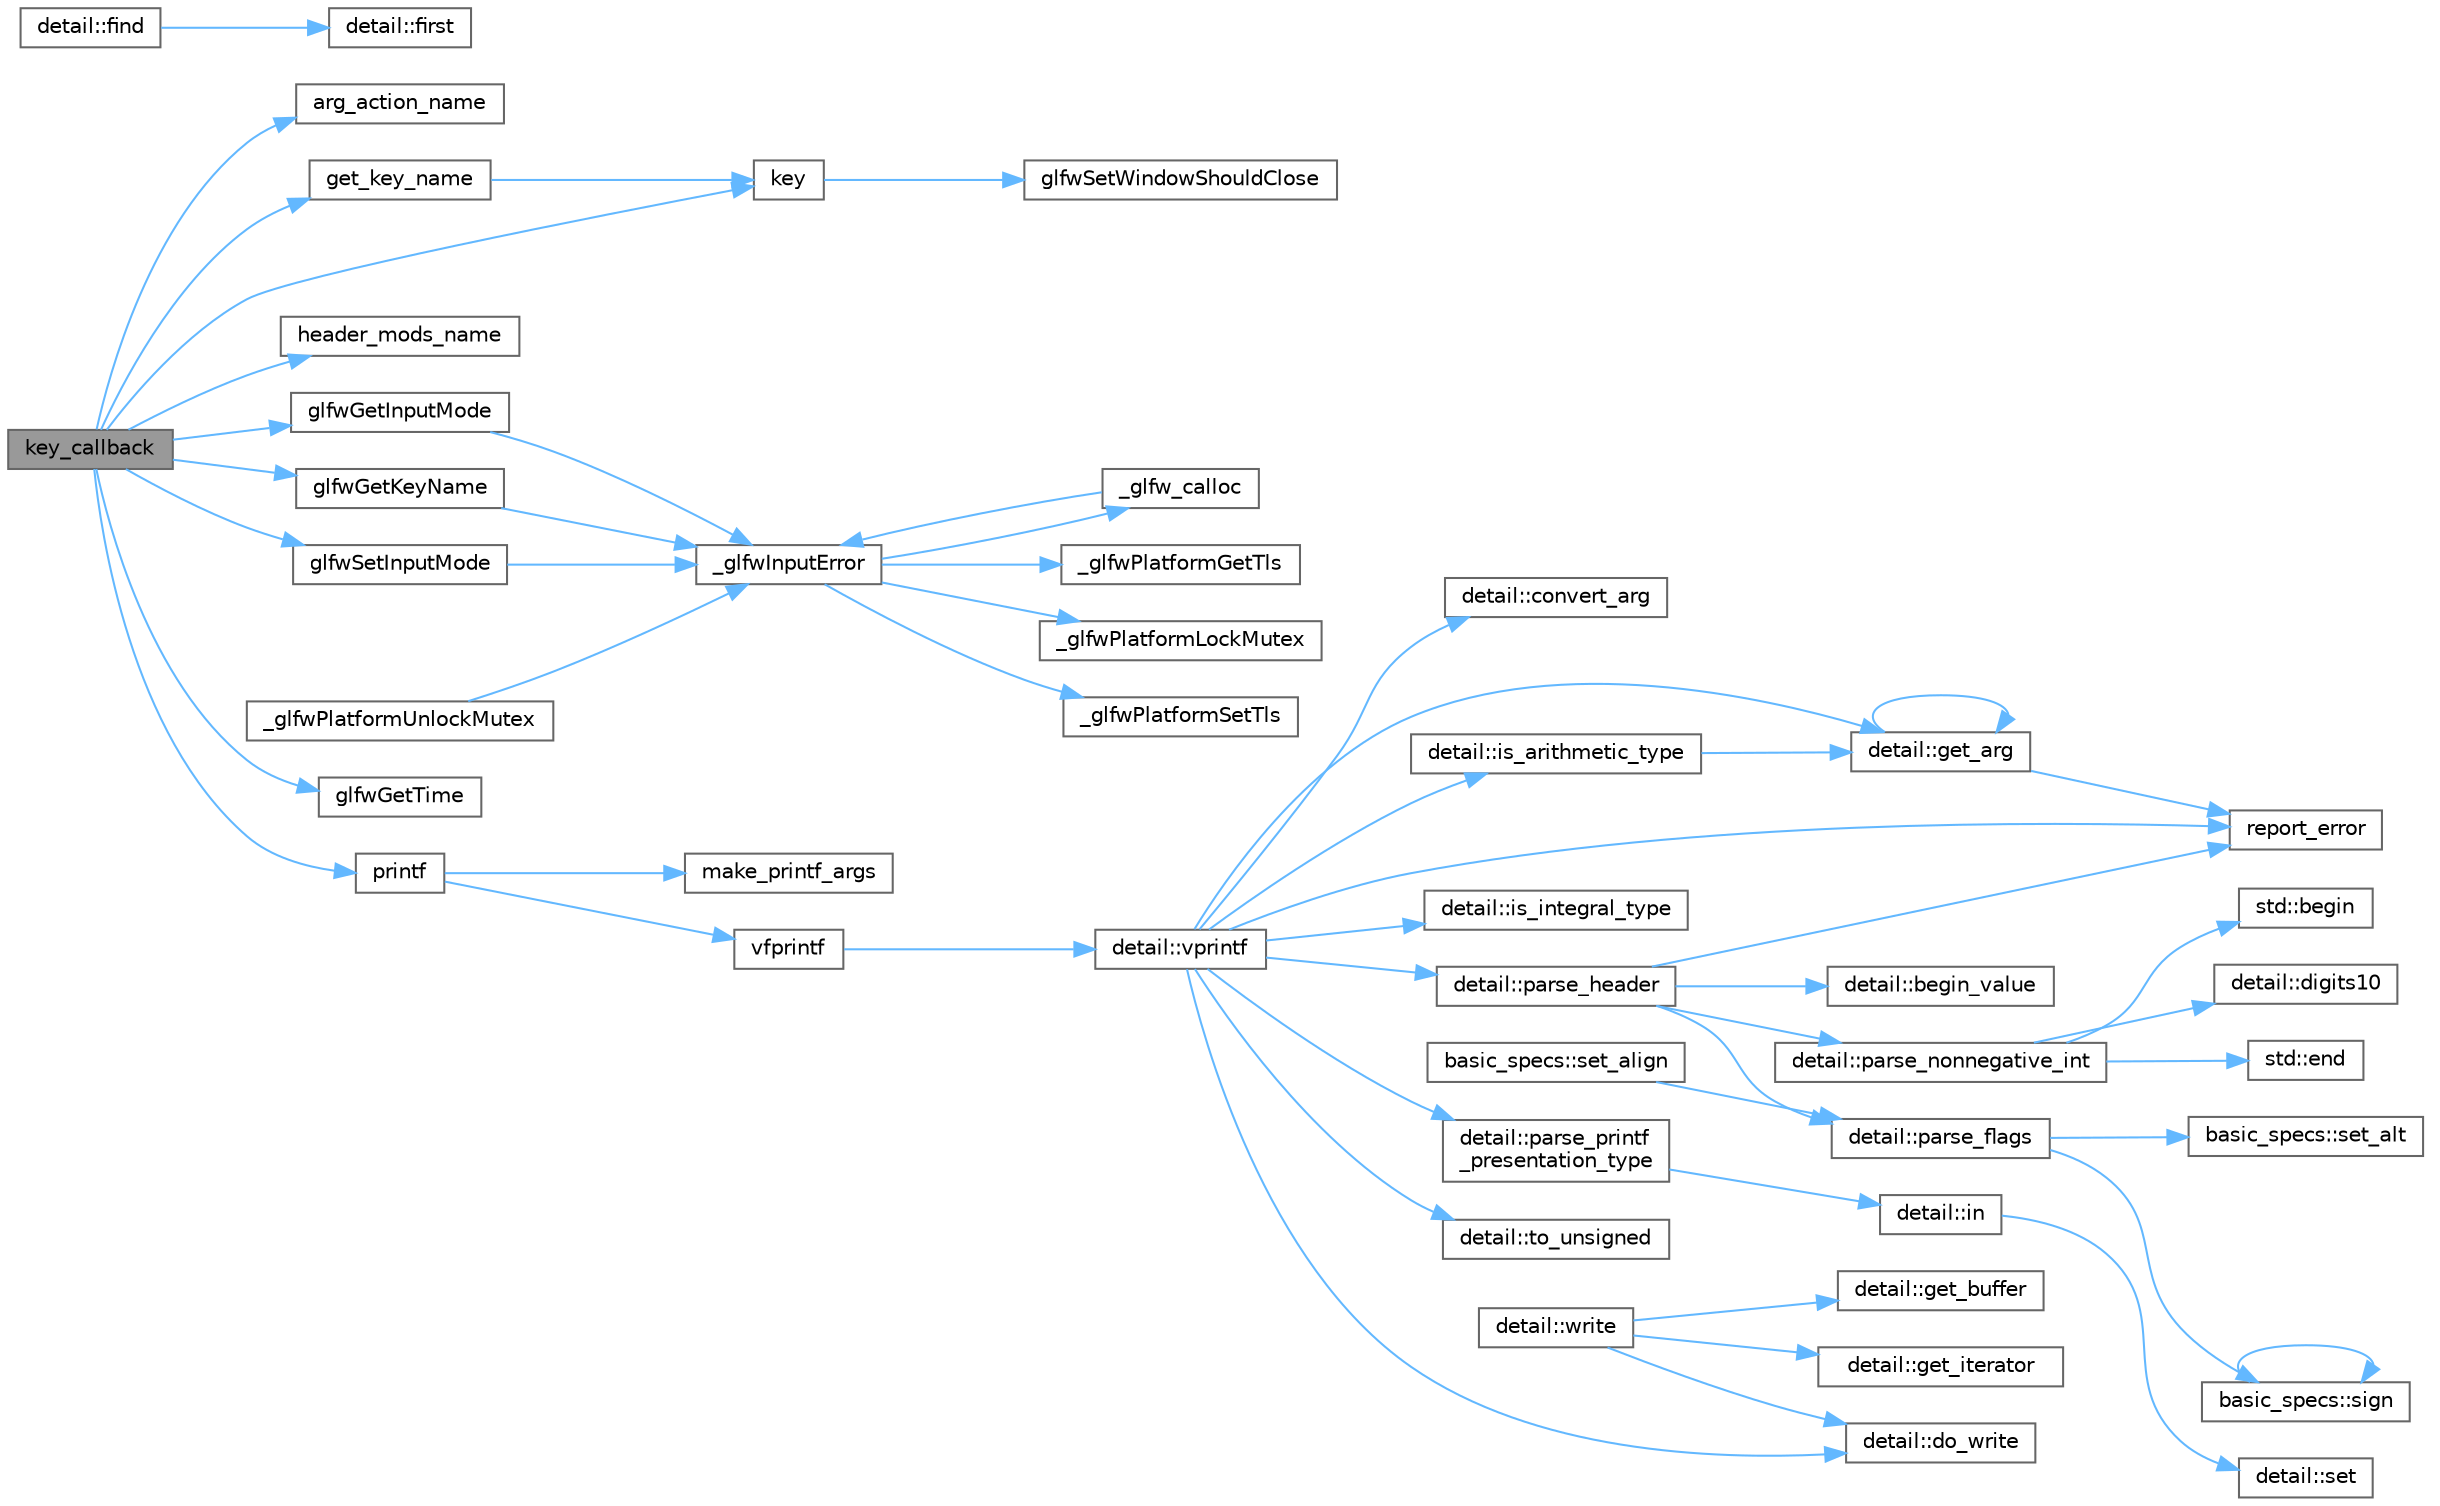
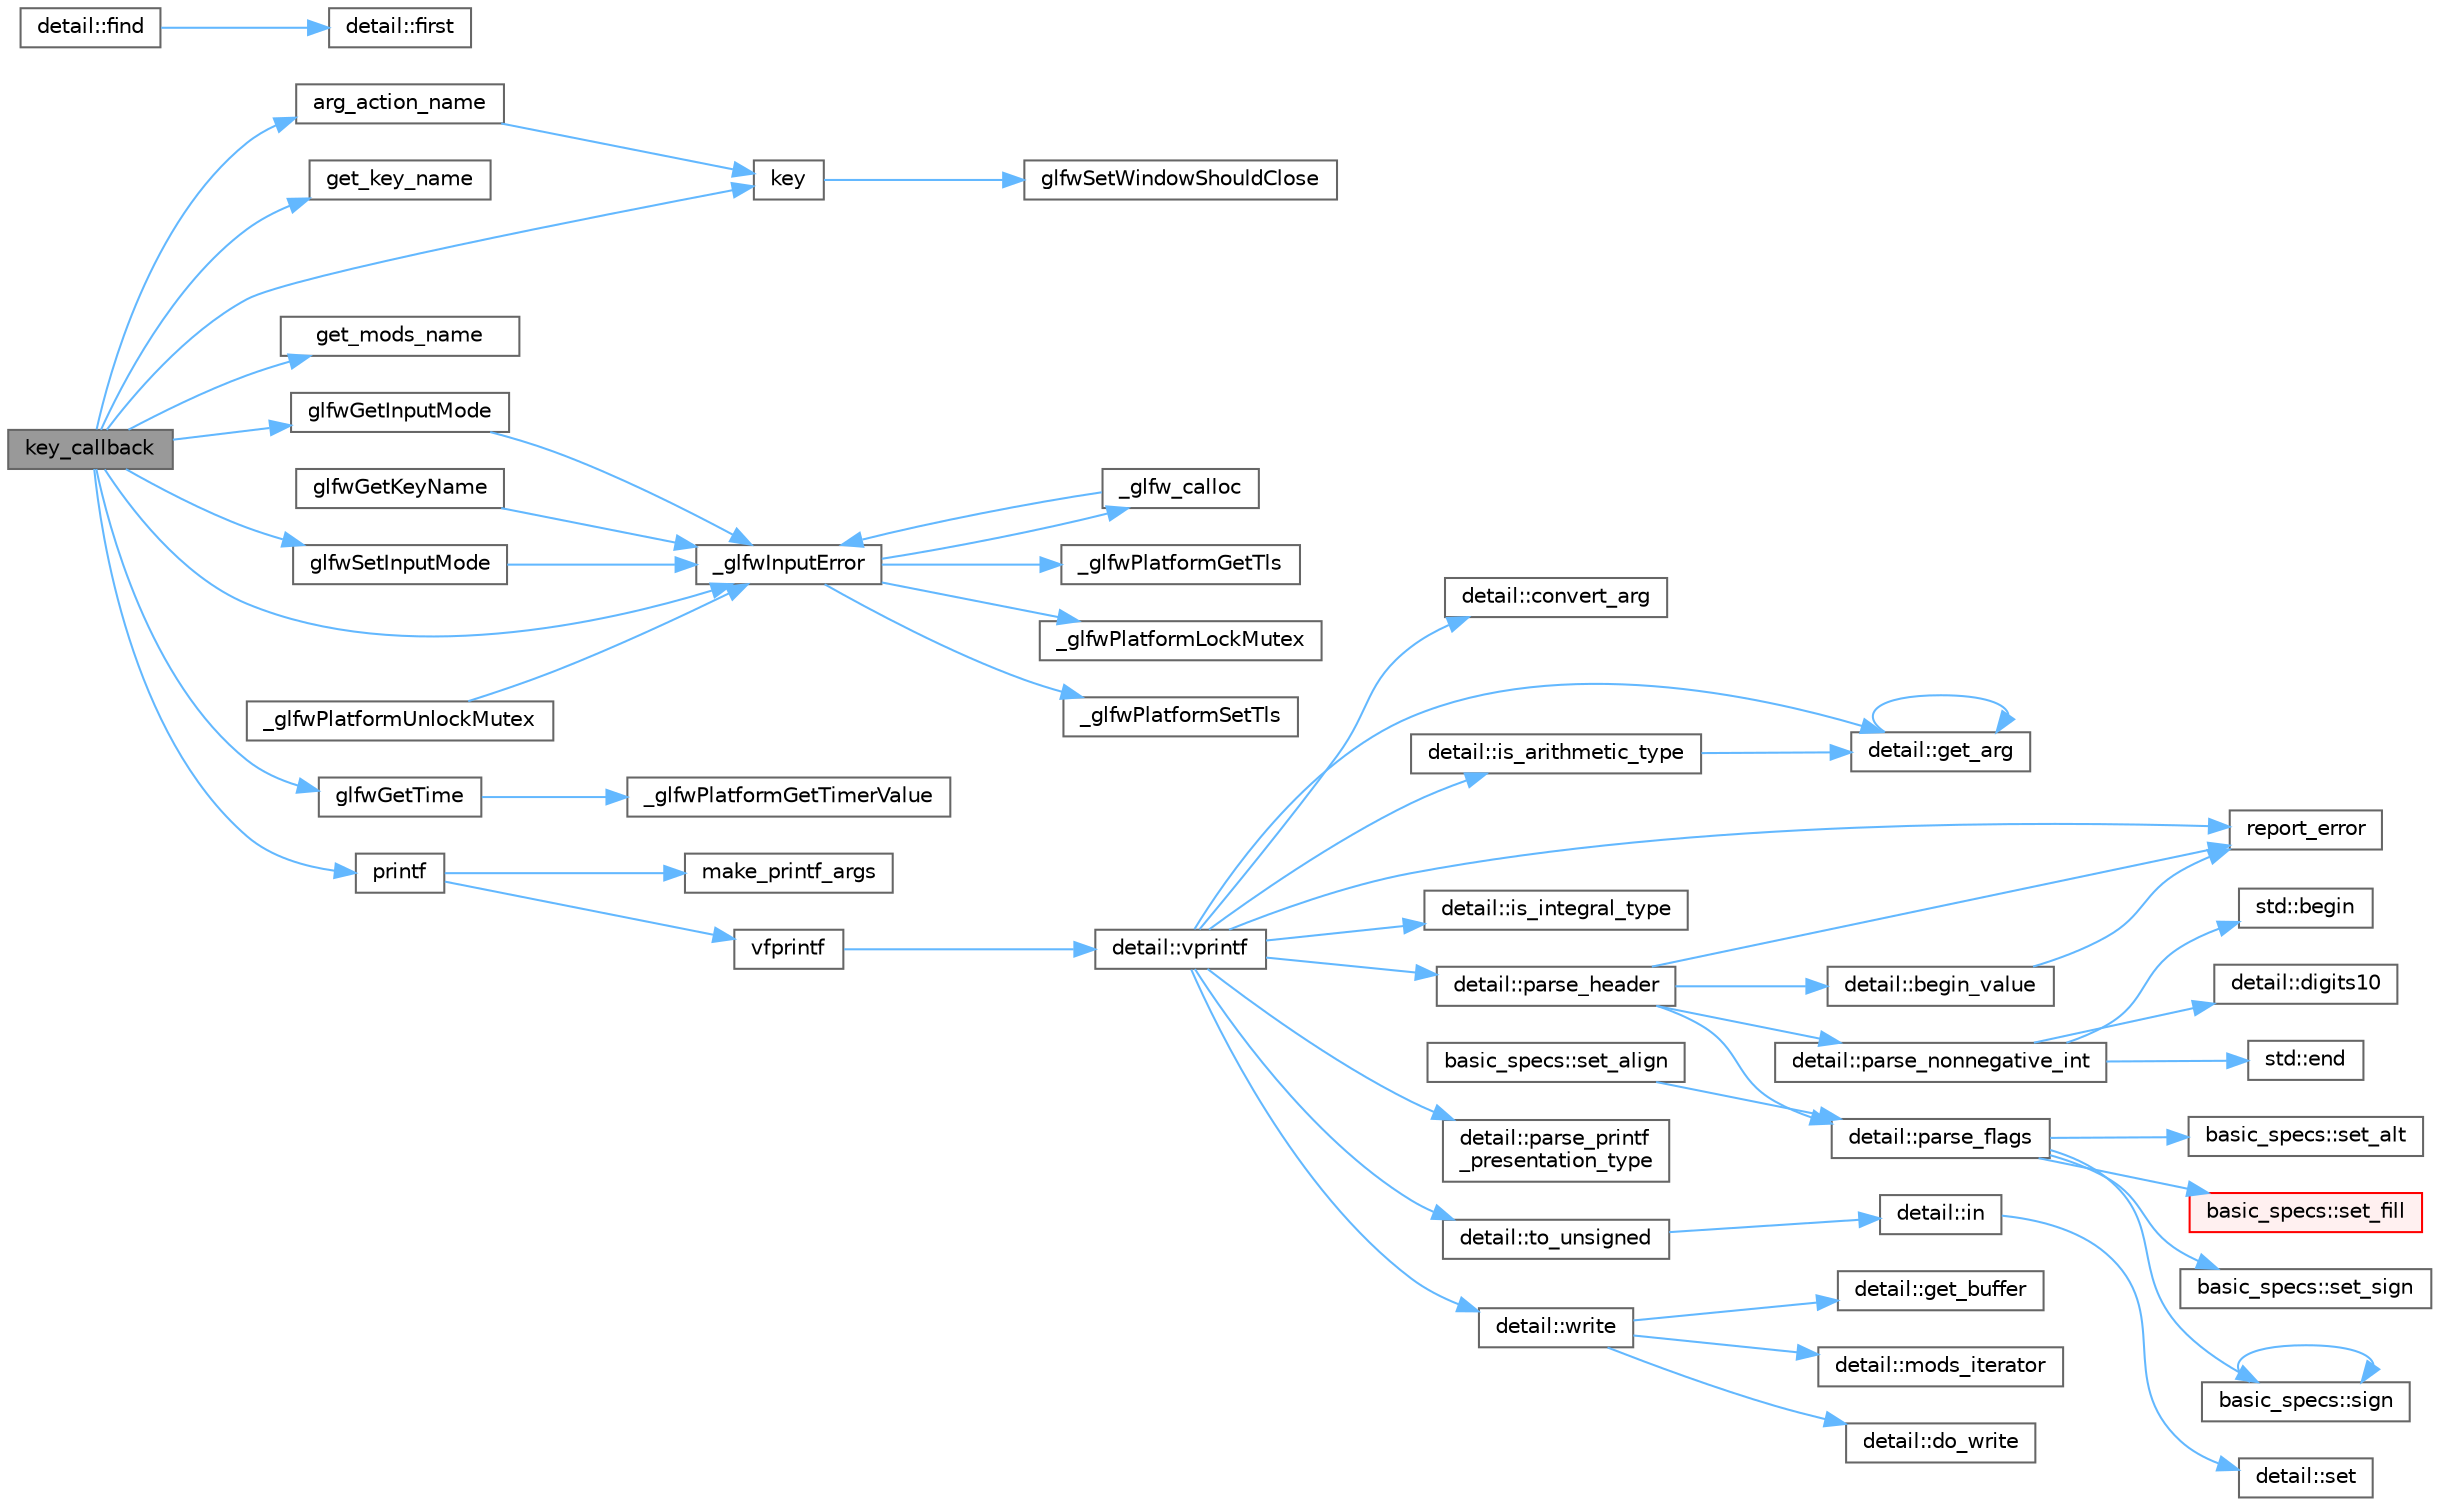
  digraph {
    rankdir=LR
    node [color=grey40 fillcolor=white fontname=Helvetica fontsize=10 shape=box style=filled]
    edge [color=steelblue1 fontname=Helvetica fontsize=10 labelfontname=Helvetica labelfontsize=10 style=solid]
    n1 [color=gray40 fillcolor=grey60 fontcolor=black height=0.2 label=key_callback width=0.4]
    n2 [height=0.2 label=arg_action_name width=0.4]
    n3 [height=0.2 label=get_key_name width=0.4]
    n4 [height=0.2 label=key width=0.4]
-   n5 [height=0.2 label=header_mods_name width=0.4]
+   n5 [height=0.2 label=get_mods_name width=0.4]
    n6 [height=0.2 label=glfwGetInputMode width=0.4]
    n7 [height=0.2 label=glfwGetKeyName width=0.4]
    n8 [height=0.2 label=glfwGetTime width=0.4]
    n9 [height=0.2 label=glfwSetInputMode width=0.4]
    n10 [height=0.2 label=printf width=0.4]
    n11 [height=0.2 label=glfwSetWindowShouldClose width=0.4]
    n12 [height=0.2 label=_glfwInputError width=0.4]
+   n13 [height=0.2 label=_glfwPlatformGetTimerValue width=0.4]
    n14 [height=0.2 label=make_printf_args width=0.4]
    n15 [height=0.2 label=vfprintf width=0.4]
    n16 [height=0.2 label=_glfw_calloc width=0.4]
    n17 [height=0.2 label=_glfwPlatformGetTls width=0.4]
    n18 [height=0.2 label=_glfwPlatformLockMutex width=0.4]
    n19 [height=0.2 label=_glfwPlatformSetTls width=0.4]
    n20 [height=0.2 label=_glfwPlatformUnlockMutex width=0.4]
    n21 [height=0.2 label="detail::vprintf" width=0.4]
    n22 [height=0.2 label="detail::convert_arg" width=0.4]
    n23 [height=0.2 label="detail::get_arg" width=0.4]
    n24 [height=0.2 label=report_error width=0.4]
    n25 [height=0.2 label="detail::is_arithmetic_type" width=0.4]
    n26 [height=0.2 label="detail::is_integral_type" width=0.4]
    n27 [height=0.2 label="detail::parse_header" width=0.4]
    n28 [height=0.2 label="detail::parse_printf\l_presentation_type" width=0.4]
    n29 [height=0.2 label="detail::to_unsigned" width=0.4]
    n30 [height=0.2 label="detail::write" width=0.4]
    n31 [height=0.2 label="detail::find" width=0.4]
    n32 [height=0.2 label="detail::first" width=0.4]
    n33 [height=0.2 label="detail::parse_nonnegative_int" width=0.4]
    n34 [height=0.2 label="detail::begin_value" width=0.4]
    n35 [height=0.2 label="detail::parse_flags" width=0.4]
    n36 [height=0.2 label="std::begin" width=0.4]
    n37 [height=0.2 label="detail::digits10" width=0.4]
    n38 [height=0.2 label="std::end" width=0.4]
    n39 [height=0.2 label="detail::in" width=0.4]
    n40 [height=0.2 label="detail::do_write" width=0.4]
    n41 [height=0.2 label="detail::get_buffer" width=0.4]
-   n42 [height=0.2 label="detail::get_iterator" width=0.4]
+   n42 [height=0.2 label="detail::mods_iterator" width=0.4]
    n43 [height=0.2 label="basic_specs::set_alt" width=0.4]
+   n44 [color=red fillcolor="#FFF0F0" height=0.2 label="basic_specs::set_fill" width=0.4]
+   n45 [height=0.2 label="basic_specs::set_sign" width=0.4]
    n46 [height=0.2 label="basic_specs::sign" width=0.4]
    n47 [height=0.2 label="basic_specs::set_align" width=0.4]
    n48 [height=0.2 label="detail::set" width=0.4]
    n1 -> n2
    n1 -> n3
    n1 -> n4
    n1 -> n5
    n1 -> n6
-   n1 -> n7
+   n1 -> n12
    n1 -> n8
    n1 -> n9
    n1 -> n10
-   n3 -> n4
+   n2 -> n4
    n4 -> n11
    n6 -> n12
    n7 -> n12
+   n8 -> n13
    n9 -> n12
    n10 -> n14
    n10 -> n15
    n12 -> n16
    n12 -> n17
    n12 -> n18
    n12 -> n19
    n15 -> n21
    n16 -> n12
    n20 -> n12
    n21 -> n22
    n21 -> n23
    n21 -> n24
    n21 -> n25
    n21 -> n26
    n21 -> n27
    n21 -> n28
    n21 -> n29
-   n21 -> n40
+   n21 -> n30
    n23 -> n23
-   n23 -> n24
+   n34 -> n24
    n25 -> n23
    n27 -> n24
    n27 -> n33
    n27 -> n34
    n27 -> n35
-   n28 -> n39
+   n29 -> n39
    n30 -> n40
    n30 -> n41
    n30 -> n42
    n31 -> n32
    n33 -> n36
    n33 -> n37
    n33 -> n38
    n35 -> n43
+   n35 -> n44
+   n35 -> n45
    n35 -> n46
    n39 -> n48
    n46 -> n46
    n47 -> n35
  }
